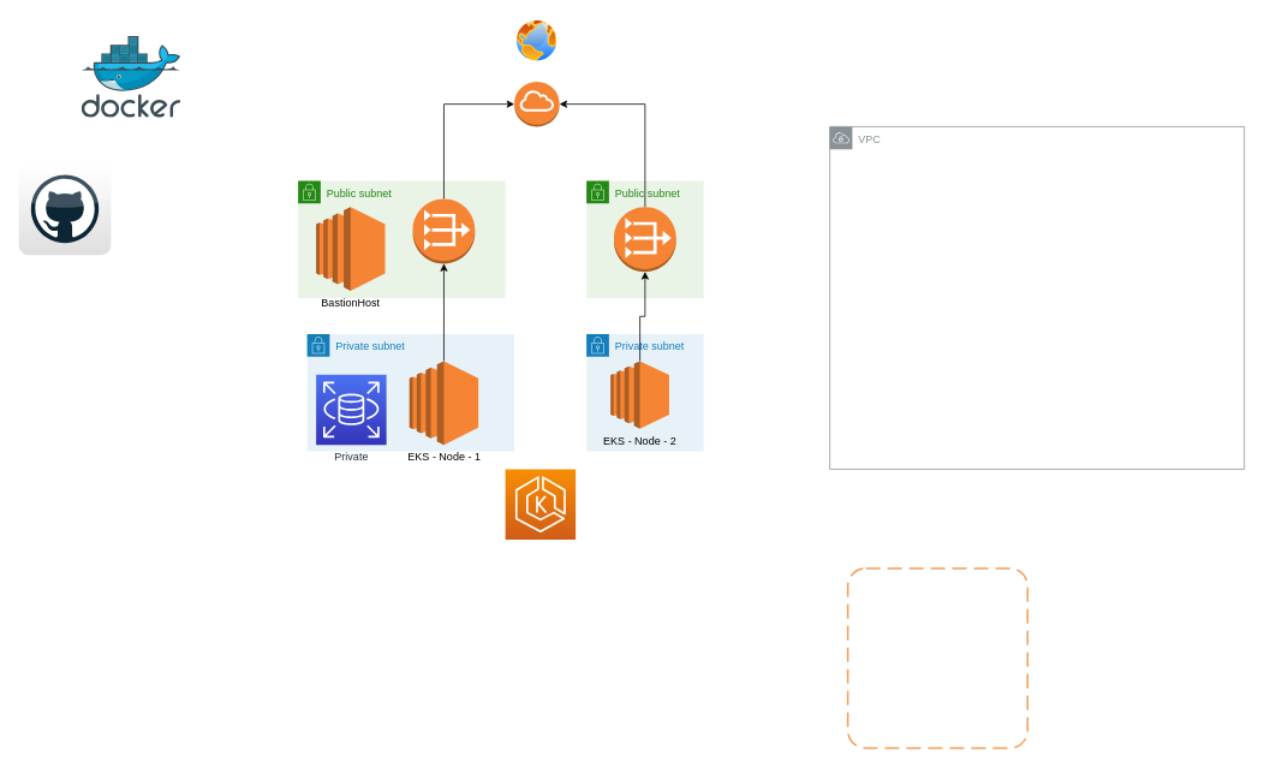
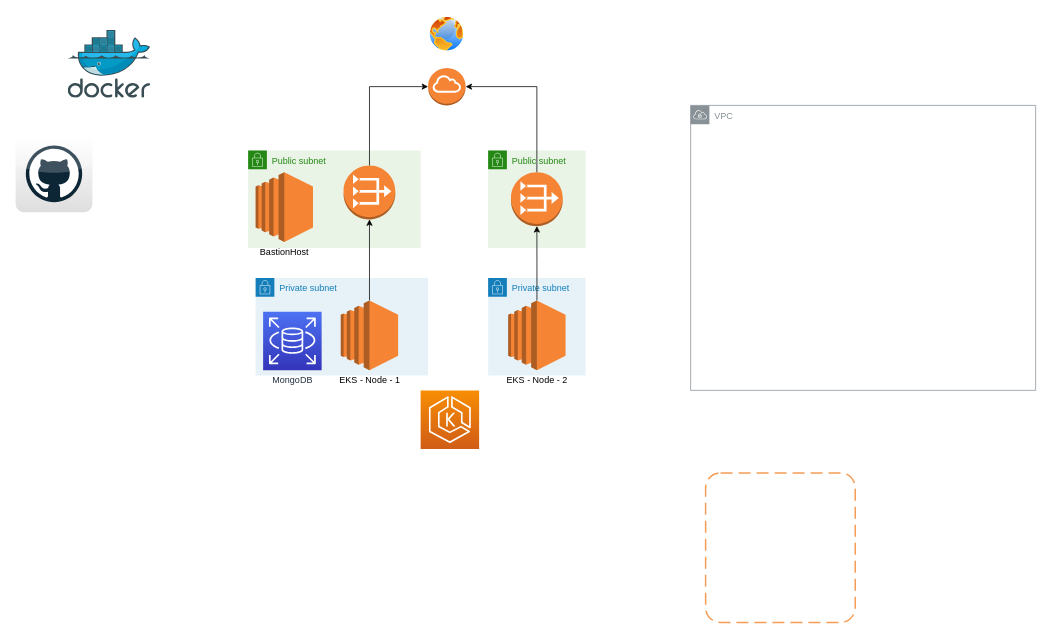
  <mxCell id="0" />
  <mxCell id="1" parent="0" />
  <mxCell id="2" value="VPC" style="sketch=0;outlineConnect=0;gradientColor=none;html=1;whiteSpace=wrap;fontSize=12;fontStyle=0;shape=mxgraph.aws4.group;grIcon=mxgraph.aws4.group_vpc;strokeColor=#879196;fillColor=none;verticalAlign=top;align=left;spacingLeft=30;fontColor=#879196;dashed=0;" vertex="1" parent="1"><mxGeometry x="920" y="140" width="460" height="380" as="geometry" /></mxCell>
  <mxCell id="3" value="Public subnet" style="points=[[0,0],[0.25,0],[0.5,0],[0.75,0],[1,0],[1,0.25],[1,0.5],[1,0.75],[1,1],[0.75,1],[0.5,1],[0.25,1],[0,1],[0,0.75],[0,0.5],[0,0.25]];outlineConnect=0;gradientColor=none;html=1;whiteSpace=wrap;fontSize=12;fontStyle=0;container=1;pointerEvents=0;collapsible=0;recursiveResize=0;shape=mxgraph.aws4.group;grIcon=mxgraph.aws4.group_security_group;grStroke=0;strokeColor=#248814;fillColor=#E9F3E6;verticalAlign=top;align=left;spacingLeft=30;fontColor=#248814;dashed=0;" vertex="1" parent="1"><mxGeometry x="330" y="200" width="230" height="130" as="geometry" /></mxCell>
  <mxCell id="4" value="" style="outlineConnect=0;dashed=0;verticalLabelPosition=bottom;verticalAlign=top;align=center;html=1;shape=mxgraph.aws3.vpc_nat_gateway;fillColor=#F58534;gradientColor=none;" vertex="1" parent="3"><mxGeometry x="127.25" y="20" width="69" height="72" as="geometry" /></mxCell>
- <mxCell id="5" value="BastionHost" style="outlineConnect=0;dashed=0;verticalLabelPosition=bottom;verticalAlign=top;align=center;html=1;shape=mxgraph.aws3.ec2;fillColor=#F58534;gradientColor=none;" vertex="1" parent="3"><mxGeometry x="20" y="29" width="76.5" height="93" as="geometry" /></mxCell>
+ <mxCell id="5" value="BastionHost" style="outlineConnect=0;dashed=0;verticalLabelPosition=bottom;verticalAlign=top;align=center;html=1;shape=mxgraph.aws3.ec2;fillColor=#F58534;gradientColor=none;" vertex="1" parent="3"><mxGeometry x="10" y="29" width="76.5" height="93" as="geometry" /></mxCell>
  <mxCell id="6" value="Private subnet" style="points=[[0,0],[0.25,0],[0.5,0],[0.75,0],[1,0],[1,0.25],[1,0.5],[1,0.75],[1,1],[0.75,1],[0.5,1],[0.25,1],[0,1],[0,0.75],[0,0.5],[0,0.25]];outlineConnect=0;gradientColor=none;html=1;whiteSpace=wrap;fontSize=12;fontStyle=0;container=1;pointerEvents=0;collapsible=0;recursiveResize=0;shape=mxgraph.aws4.group;grIcon=mxgraph.aws4.group_security_group;grStroke=0;strokeColor=#147EBA;fillColor=#E6F2F8;verticalAlign=top;align=left;spacingLeft=30;fontColor=#147EBA;dashed=0;" vertex="1" parent="1"><mxGeometry x="340" y="370" width="230" height="130" as="geometry" /></mxCell>
  <mxCell id="7" value="EKS - Node - 1" style="outlineConnect=0;dashed=0;verticalLabelPosition=bottom;verticalAlign=top;align=center;html=1;shape=mxgraph.aws3.ec2;fillColor=#F58534;gradientColor=none;" vertex="1" parent="6"><mxGeometry x="113.5" y="30" width="76.5" height="93" as="geometry" /></mxCell>
- <mxCell id="8" value="Private" style="sketch=0;points=[[0,0,0],[0.25,0,0],[0.5,0,0],[0.75,0,0],[1,0,0],[0,1,0],[0.25,1,0],[0.5,1,0],[0.75,1,0],[1,1,0],[0,0.25,0],[0,0.5,0],[0,0.75,0],[1,0.25,0],[1,0.5,0],[1,0.75,0]];outlineConnect=0;fontColor=#232F3E;gradientColor=#4D72F3;gradientDirection=north;fillColor=#3334B9;strokeColor=#ffffff;dashed=0;verticalLabelPosition=bottom;verticalAlign=top;align=center;html=1;fontSize=12;fontStyle=0;aspect=fixed;shape=mxgraph.aws4.resourceIcon;resIcon=mxgraph.aws4.rds;" vertex="1" parent="6"><mxGeometry x="10" y="45" width="78" height="78" as="geometry" /></mxCell>
+ <mxCell id="8" value="MongoDB" style="sketch=0;points=[[0,0,0],[0.25,0,0],[0.5,0,0],[0.75,0,0],[1,0,0],[0,1,0],[0.25,1,0],[0.5,1,0],[0.75,1,0],[1,1,0],[0,0.25,0],[0,0.5,0],[0,0.75,0],[1,0.25,0],[1,0.5,0],[1,0.75,0]];outlineConnect=0;fontColor=#232F3E;gradientColor=#4D72F3;gradientDirection=north;fillColor=#3334B9;strokeColor=#ffffff;dashed=0;verticalLabelPosition=bottom;verticalAlign=top;align=center;html=1;fontSize=12;fontStyle=0;aspect=fixed;shape=mxgraph.aws4.resourceIcon;resIcon=mxgraph.aws4.rds;" vertex="1" parent="6"><mxGeometry x="10" y="45" width="78" height="78" as="geometry" /></mxCell>
  <mxCell id="9" value="" style="dashed=0;outlineConnect=0;html=1;align=center;labelPosition=center;verticalLabelPosition=bottom;verticalAlign=top;shape=mxgraph.webicons.github;gradientColor=#DFDEDE" vertex="1" parent="1"><mxGeometry x="20" y="180" width="102.4" height="102.4" as="geometry" /></mxCell>
  <mxCell id="10" value="" style="sketch=0;aspect=fixed;html=1;points=[];align=center;image;fontSize=12;image=img/lib/mscae/Docker.svg;" vertex="1" parent="1"><mxGeometry x="90" y="40" width="110" height="90.2" as="geometry" /></mxCell>
  <mxCell id="11" value="Public subnet" style="points=[[0,0],[0.25,0],[0.5,0],[0.75,0],[1,0],[1,0.25],[1,0.5],[1,0.75],[1,1],[0.75,1],[0.5,1],[0.25,1],[0,1],[0,0.75],[0,0.5],[0,0.25]];outlineConnect=0;gradientColor=none;html=1;whiteSpace=wrap;fontSize=12;fontStyle=0;container=1;pointerEvents=0;collapsible=0;recursiveResize=0;shape=mxgraph.aws4.group;grIcon=mxgraph.aws4.group_security_group;grStroke=0;strokeColor=#248814;fillColor=#E9F3E6;verticalAlign=top;align=left;spacingLeft=30;fontColor=#248814;dashed=0;" vertex="1" parent="1"><mxGeometry x="650" y="200" width="130" height="130" as="geometry" /></mxCell>
  <mxCell id="12" value="" style="outlineConnect=0;dashed=0;verticalLabelPosition=bottom;verticalAlign=top;align=center;html=1;shape=mxgraph.aws3.vpc_nat_gateway;fillColor=#F58534;gradientColor=none;" vertex="1" parent="11"><mxGeometry x="30.5" y="29" width="69" height="72" as="geometry" /></mxCell>
  <mxCell id="13" value="Private subnet" style="points=[[0,0],[0.25,0],[0.5,0],[0.75,0],[1,0],[1,0.25],[1,0.5],[1,0.75],[1,1],[0.75,1],[0.5,1],[0.25,1],[0,1],[0,0.75],[0,0.5],[0,0.25]];outlineConnect=0;gradientColor=none;html=1;whiteSpace=wrap;fontSize=12;fontStyle=0;container=1;pointerEvents=0;collapsible=0;recursiveResize=0;shape=mxgraph.aws4.group;grIcon=mxgraph.aws4.group_security_group;grStroke=0;strokeColor=#147EBA;fillColor=#E6F2F8;verticalAlign=top;align=left;spacingLeft=30;fontColor=#147EBA;dashed=0;" vertex="1" parent="1"><mxGeometry x="650" y="370" width="130" height="130" as="geometry" /></mxCell>
- <mxCell id="14" value="EKS - Node - 2" style="outlineConnect=0;dashed=0;verticalLabelPosition=bottom;verticalAlign=top;align=center;html=1;shape=mxgraph.aws3.ec2;fillColor=#F58534;gradientColor=none;" vertex="1" parent="13"><mxGeometry x="26.75" y="30" width="65" height="75" as="geometry" /></mxCell>
+ <mxCell id="14" value="EKS - Node - 2" style="outlineConnect=0;dashed=0;verticalLabelPosition=bottom;verticalAlign=top;align=center;html=1;shape=mxgraph.aws3.ec2;fillColor=#F58534;gradientColor=none;" vertex="1" parent="13"><mxGeometry x="26.75" y="30" width="76.5" height="93" as="geometry" /></mxCell>
  <mxCell id="15" value="" style="rounded=1;arcSize=10;dashed=1;strokeColor=#F59D56;fillColor=none;gradientColor=none;dashPattern=8 4;strokeWidth=2;" vertex="1" parent="1"><mxGeometry x="940" y="630" width="199.5" height="199.5" as="geometry" /></mxCell>
  <mxCell id="16" style="edgeStyle=orthogonalEdgeStyle;rounded=0;orthogonalLoop=1;jettySize=auto;html=1;" edge="1" parent="1" source="7" target="4"><mxGeometry relative="1" as="geometry" /></mxCell>
  <mxCell id="17" style="edgeStyle=orthogonalEdgeStyle;rounded=0;orthogonalLoop=1;jettySize=auto;html=1;" edge="1" parent="1" source="14" target="12"><mxGeometry relative="1" as="geometry" /></mxCell>
  <mxCell id="18" value="" style="aspect=fixed;perimeter=ellipsePerimeter;html=1;align=center;shadow=0;dashed=0;spacingTop=3;image;image=img/lib/active_directory/internet_globe.svg;" vertex="1" parent="1"><mxGeometry x="570" y="20" width="50" height="50" as="geometry" /></mxCell>
  <mxCell id="19" value="" style="outlineConnect=0;dashed=0;verticalLabelPosition=bottom;verticalAlign=top;align=center;html=1;shape=mxgraph.aws3.internet_gateway;fillColor=#F58534;gradientColor=none;" vertex="1" parent="1"><mxGeometry x="570" y="90" width="50" height="50" as="geometry" /></mxCell>
  <mxCell id="20" style="edgeStyle=orthogonalEdgeStyle;rounded=0;orthogonalLoop=1;jettySize=auto;html=1;entryX=1;entryY=0.5;entryDx=0;entryDy=0;entryPerimeter=0;" edge="1" parent="1" source="12" target="19"><mxGeometry relative="1" as="geometry"><Array as="points"><mxPoint x="715" y="115" /></Array></mxGeometry></mxCell>
  <mxCell id="21" style="edgeStyle=orthogonalEdgeStyle;rounded=0;orthogonalLoop=1;jettySize=auto;html=1;entryX=0;entryY=0.5;entryDx=0;entryDy=0;entryPerimeter=0;" edge="1" parent="1" source="4" target="19"><mxGeometry relative="1" as="geometry"><Array as="points"><mxPoint x="492" y="115" /></Array></mxGeometry></mxCell>
  <mxCell id="22" value="" style="sketch=0;points=[[0,0,0],[0.25,0,0],[0.5,0,0],[0.75,0,0],[1,0,0],[0,1,0],[0.25,1,0],[0.5,1,0],[0.75,1,0],[1,1,0],[0,0.25,0],[0,0.5,0],[0,0.75,0],[1,0.25,0],[1,0.5,0],[1,0.75,0]];outlineConnect=0;fontColor=#232F3E;gradientColor=#F78E04;gradientDirection=north;fillColor=#D05C17;strokeColor=#ffffff;dashed=0;verticalLabelPosition=bottom;verticalAlign=top;align=center;html=1;fontSize=12;fontStyle=0;aspect=fixed;shape=mxgraph.aws4.resourceIcon;resIcon=mxgraph.aws4.eks;" vertex="1" parent="1"><mxGeometry x="560" y="520" width="78" height="78" as="geometry" /></mxCell>
